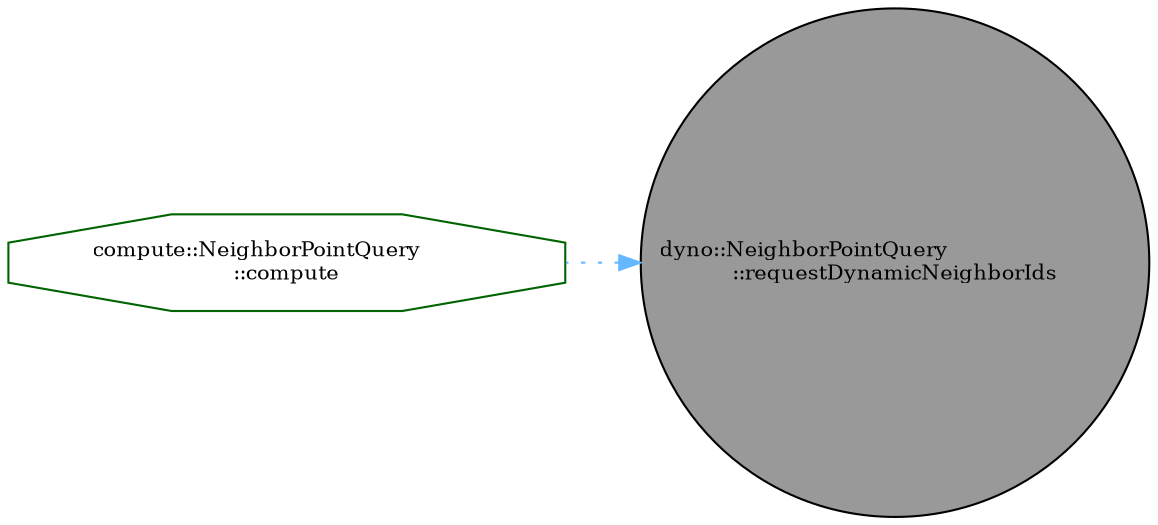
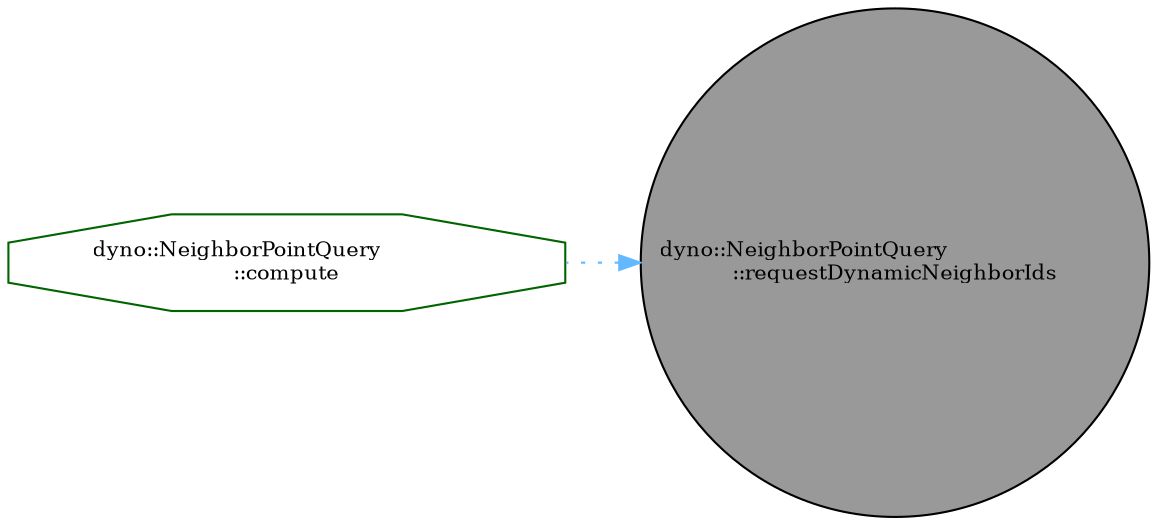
  digraph {
    rankdir=RL
    fontname="DejaVu Serif"
    node [fontname="DejaVu Serif" fontsize=10 style=filled]
    n1 [color=black fillcolor=grey60 fontcolor=black height=0.2 label="dyno::NeighborPointQuery\l::requestDynamicNeighborIds" shape=circle width=0.4]
-   n2 [color=darkgreen fillcolor=white height=0.2 label="compute::NeighborPointQuery\l::compute" shape=octagon width=0.4]
+   n2 [color=darkgreen fillcolor=white height=0.2 label="dyno::NeighborPointQuery\l::compute" shape=octagon width=0.4]
    n1 -> n2 [color=steelblue1 dir=back fontname="DejaVu Serif" fontsize=10 labelfontname=Helvetica labelfontsize=10 style=dotted]
  }
